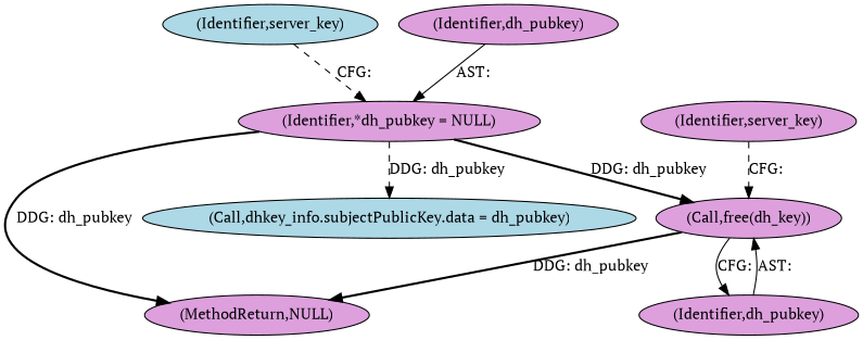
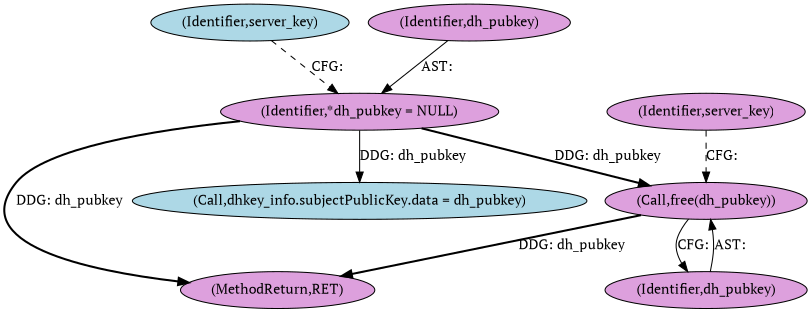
  digraph {
    fontname="PT Serif"
    node [fillcolor=plum fontname="PT Serif" style=filled]
    edge [fontname="PT Serif" style=solid]
-   n1 [label="(Call,free(dh_key))"]
-   n2 [label="(MethodReturn,NULL)"]
+   n1 [label="(Call,free(dh_pubkey))"]
+   n2 [label="(MethodReturn,RET)"]
    n3 [label="(Identifier,dh_pubkey)"]
    n4 [label="(Identifier,*dh_pubkey = NULL)"]
    n5 [fillcolor=lightblue label="(Call,dhkey_info.subjectPublicKey.data = dh_pubkey)"]
    n6 [fillcolor=lightblue label="(Identifier,server_key)"]
    n7 [label="(Identifier,dh_pubkey)"]
    n8 [label="(Identifier,server_key)"]
    n1 -> n2 [label="DDG: dh_pubkey" style=bold]
    n1 -> n3 [label="CFG: "]
    n3 -> n1 [label="AST: "]
    n4 -> n1 [label="DDG: dh_pubkey" style=bold]
    n4 -> n2 [label="DDG: dh_pubkey" style=bold]
-   n4 -> n5 [label="DDG: dh_pubkey" style=dashed]
+   n4 -> n5 [label="DDG: dh_pubkey"]
    n6 -> n4 [label="CFG: " style=dashed]
    n7 -> n4 [label="AST: "]
    n8 -> n1 [label="CFG: " style=dashed]
  }
